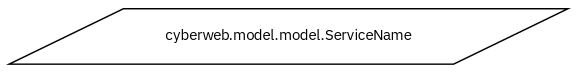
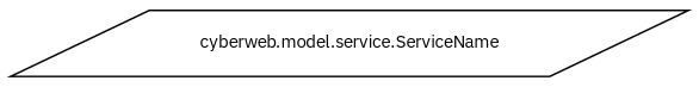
  digraph {
    rankdir=TB
    fontname="IBM Plex Sans"
-   n1 [color=black fillcolor=white fontname="IBM Plex Sans" fontsize=10 height=0.2 label="cyberweb.model.model.ServiceName" shape=parallelogram style=filled width=0.4]
+   n1 [color=black fillcolor=white fontname="IBM Plex Sans" fontsize=10 height=0.2 label="cyberweb.model.service.ServiceName" shape=parallelogram style=filled width=0.4]
  }
